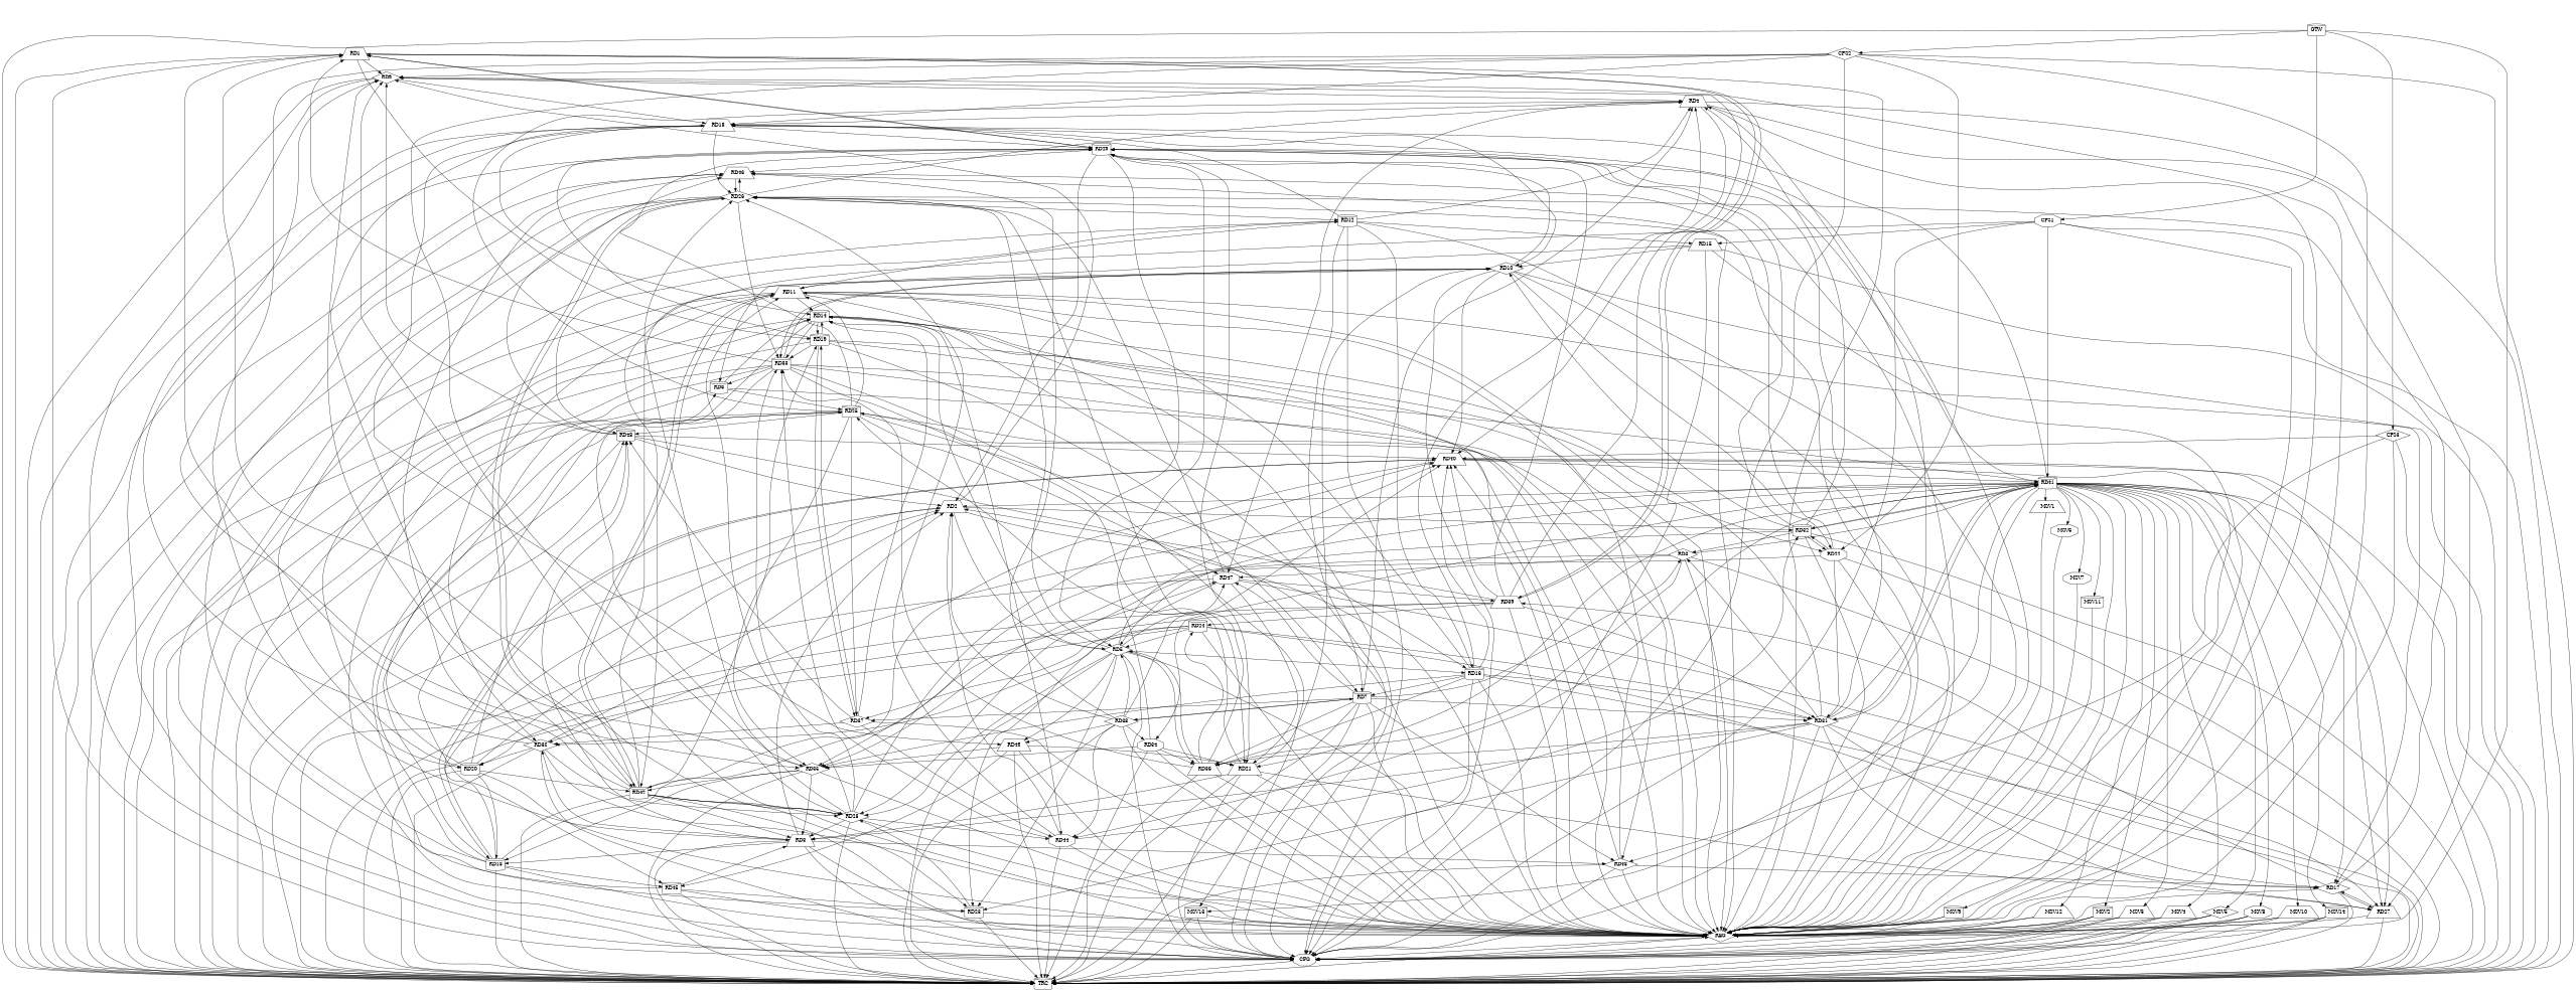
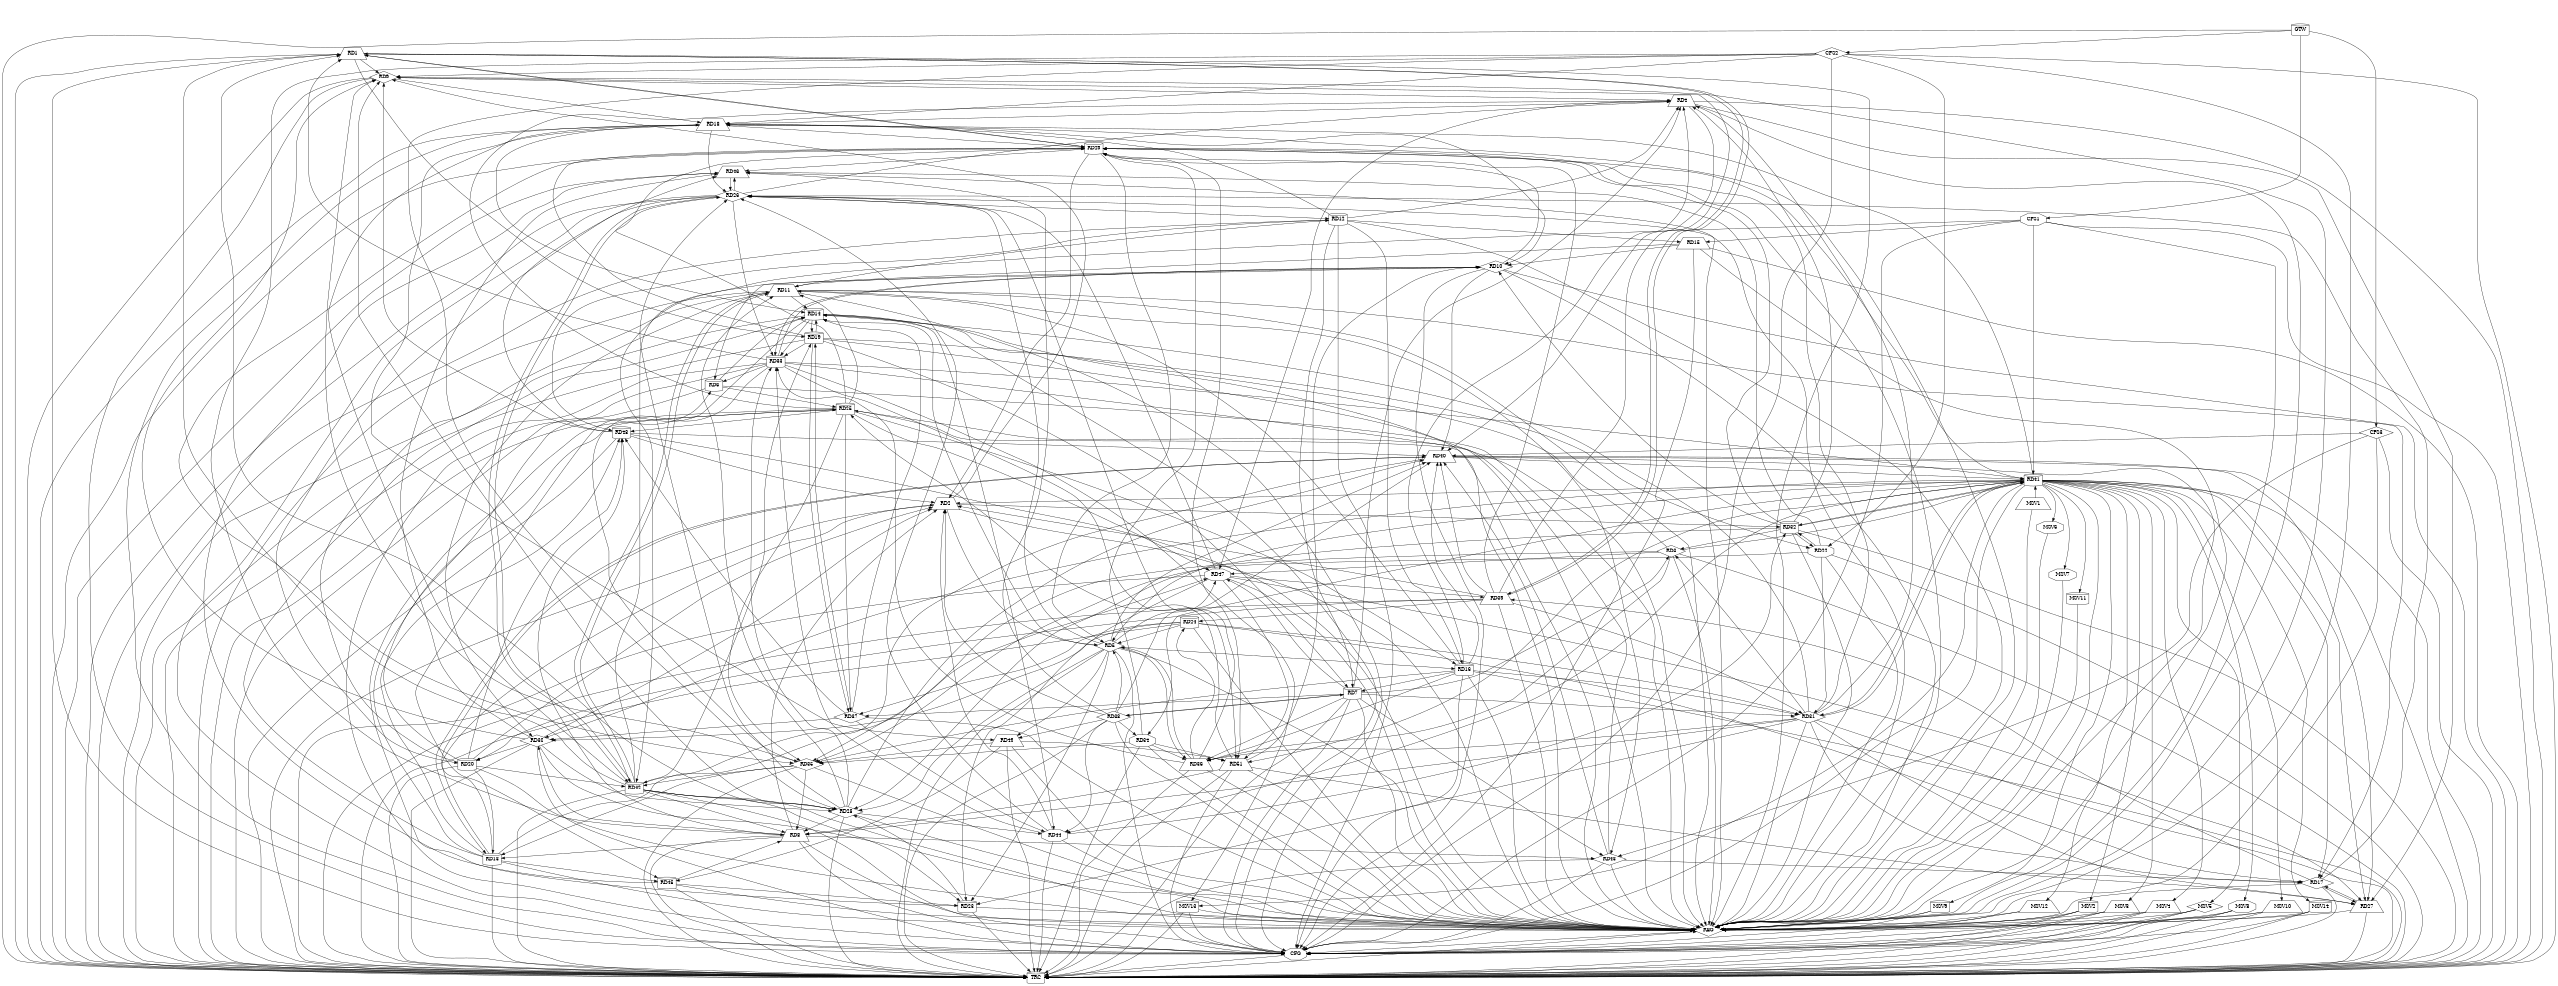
  strict digraph {
    node [shape=cylinder]
    n1 [label=RD1 shape=trapezium]
    n2 [label=RD9 shape=diamond]
    n3 [label=RD19]
    n4 [label=RD29]
    n5 [label=RD39 shape=trapezium]
    n6 [label=REG shape=diamond]
    n7 [label=CFG shape=octagon]
    n8 [label=TRC]
    n9 [label=RD4 shape=trapezium]
    n10 [label=RD18 shape=trapezium]
    n11 [label=RD14]
    n12 [label=RD7]
    n13 [label=RD37 shape=diamond]
    n14 [label=RD22 shape=octagon]
    n15 [label=RD33]
    n16 [label=RD2 shape=trapezium]
    n17 [label=RD5 shape=diamond]
    n18 [label=RD35 shape=diamond]
-   n19 [label=RD21 shape=trapezium]
+   n19 [label=RD51 shape=trapezium]
    n20 [label=RD46 shape=trapezium]
    n21 [label=RD40 shape=trapezium]
    n22 [label=RD31 shape=diamond]
    n23 [label=RD20]
    n24 [label=RD24]
    n25 [label=RD32]
    n26 [label=RD36 shape=trapezium]
    n27 [label=RD47 shape=octagon]
    n28 [label=RD16]
    n29 [label=RD23]
    n30 [label=RD26 shape=diamond]
    n31 [label=RD28 shape=diamond]
    n32 [label=RD49 shape=trapezium]
    n33 [label=RD3 shape=diamond]
    n34 [label=RD41]
    n35 [label=RD10 shape=diamond]
    n36 [label=RD45]
    n37 [label=RD44 shape=octagon]
    n38 [label=RD8 shape=trapezium]
    n39 [label=RD13]
    n40 [label=RD42]
    n41 [label=RD27 shape=trapezium]
    n42 [label=RD30 shape=diamond]
    n43 [label=RD17 shape=diamond]
    n44 [label=RD34 shape=octagon]
    n45 [label=MSV1 shape=trapezium]
    n46 [label=MSV2]
    n47 [label=MSV3 shape=trapezium]
    n48 [label=MSV4 shape=trapezium]
    n49 [label=MSV5 shape=diamond]
    n50 [label=MSV6 shape=octagon]
    n51 [label=MSV7 shape=octagon]
    n52 [label=MSV8 shape=octagon]
    n53 [label=MSV9]
    n54 [label=MSV10 shape=trapezium]
    n55 [label=MSV11]
    n56 [label=MSV12 shape=trapezium]
    n57 [label=MSV13]
    n58 [label=MSV14]
    n59 [label=RD11 shape=trapezium]
    n60 [label=RD25]
    n61 [label=RD12]
    n62 [label=RD6]
    n63 [label=RD48]
    n64 [label=RD38 shape=diamond]
    n65 [label=RD43 shape=diamond]
    n66 [label=RD15 shape=trapezium]
    n67 [label=CPS1 shape=octagon]
    n68 [label=CPS2 shape=diamond]
    n69 [label=CPS3 shape=diamond]
    n70 [label=GTW]
    n1 -> n2
    n1 -> n3
    n1 -> n4
    n1 -> n5
    n1 -> n6
    n1 -> n7
    n1 -> n8
    n2 -> n6
    n2 -> n7
    n2 -> n8
    n2 -> n9
    n2 -> n10
    n3 -> n4
    n3 -> n6
    n3 -> n8
    n3 -> n11
    n3 -> n12
    n3 -> n13
    n3 -> n14
    n3 -> n15
    n4 -> n1
    n4 -> n6
    n4 -> n8
    n4 -> n16
    n4 -> n17
    n4 -> n18
    n4 -> n19
    n4 -> n20
    n5 -> n1
    n5 -> n2
    n5 -> n4
    n5 -> n6
    n5 -> n8
    n5 -> n16
    n5 -> n21
    n5 -> n22
    n5 -> n23
    n5 -> n24
    n6 -> n7
    n7 -> n8
    n8 -> n6
    n9 -> n6
    n9 -> n8
    n9 -> n10
    n9 -> n21
    n9 -> n27
    n9 -> n41
    n10 -> n4
    n10 -> n6
    n10 -> n7
    n10 -> n8
    n10 -> n11
    n10 -> n30
    n10 -> n32
    n10 -> n35
    n11 -> n3
    n11 -> n6
    n11 -> n7
    n11 -> n8
    n11 -> n15
    n11 -> n36
    n11 -> n37
    n12 -> n6
    n12 -> n7
    n12 -> n8
    n12 -> n9
    n12 -> n13
    n12 -> n22
    n12 -> n26
    n12 -> n27
    n12 -> n33
    n12 -> n64
    n12 -> n65
    n13 -> n3
    n13 -> n6
    n13 -> n11
    n13 -> n37
    n13 -> n42
    n13 -> n63
    n14 -> n6
    n14 -> n8
    n14 -> n18
    n14 -> n20
    n14 -> n22
    n14 -> n25
    n15 -> n1
    n15 -> n6
    n15 -> n7
    n15 -> n8
    n15 -> n18
    n15 -> n19
    n15 -> n34
    n15 -> n35
    n15 -> n57
    n15 -> n62
    n16 -> n2
    n16 -> n6
    n16 -> n8
    n16 -> n17
    n16 -> n25
    n17 -> n6
    n17 -> n7
    n17 -> n8
    n17 -> n11
    n17 -> n21
    n17 -> n26
    n17 -> n27
    n17 -> n28
    n17 -> n29
    n17 -> n30
    n17 -> n31
    n17 -> n32
    n18 -> n2
    n18 -> n6
    n18 -> n8
    n18 -> n38
    n18 -> n39
    n18 -> n40
    n19 -> n6
    n19 -> n7
    n19 -> n8
    n19 -> n35
    n19 -> n38
    n19 -> n41
    n19 -> n60
    n20 -> n6
    n20 -> n8
    n20 -> n30
    n21 -> n6
    n21 -> n8
    n21 -> n34
    n21 -> n39
    n21 -> n40
    n21 -> n41
    n22 -> n4
    n22 -> n6
    n22 -> n8
    n22 -> n9
    n22 -> n11
    n22 -> n26
    n22 -> n29
    n22 -> n33
    n22 -> n34
    n22 -> n38
    n22 -> n41
    n22 -> n43
    n23 -> n6
    n23 -> n8
    n23 -> n16
    n23 -> n39
    n23 -> n40
    n23 -> n59
    n23 -> n62
    n23 -> n63
    n24 -> n6
    n24 -> n8
    n24 -> n13
    n24 -> n17
    n24 -> n22
    n24 -> n42
    n24 -> n43
    n25 -> n4
    n25 -> n6
    n25 -> n8
    n25 -> n9
    n25 -> n14
    n25 -> n31
    n25 -> n33
    n25 -> n34
    n25 -> n35
    n26 -> n6
    n26 -> n8
    n26 -> n15
    n26 -> n17
    n26 -> n24
    n26 -> n30
    n27 -> n5
-   n70 -> n6
+   n27 -> n6
    n27 -> n8
    n27 -> n19
    n27 -> n29
    n27 -> n30
    n27 -> n41
    n28 -> n6
    n28 -> n7
    n28 -> n8
    n28 -> n9
    n28 -> n12
    n28 -> n18
    n28 -> n21
    n28 -> n22
    n28 -> n26
    n28 -> n59
    n29 -> n6
    n29 -> n8
    n29 -> n31
    n29 -> n60
    n30 -> n6
    n30 -> n7
    n30 -> n8
    n30 -> n9
    n30 -> n15
    n30 -> n20
    n30 -> n23
    n30 -> n40
    n30 -> n61
    n31 -> n1
    n31 -> n2
    n31 -> n6
    n31 -> n8
    n31 -> n15
    n31 -> n21
    n31 -> n30
    n31 -> n37
    n31 -> n38
    n31 -> n59
    n32 -> n6
    n32 -> n8
    n32 -> n18
    n32 -> n19
    n32 -> n36
    n33 -> n6
    n33 -> n8
    n33 -> n11
    n33 -> n18
    n33 -> n26
    n33 -> n27
    n33 -> n34
    n34 -> n4
    n34 -> n6
    n34 -> n7
    n34 -> n8
    n34 -> n10
    n34 -> n16
    n34 -> n17
    n34 -> n19
    n34 -> n22
    n34 -> n25
    n34 -> n37
    n34 -> n41
    n34 -> n42
    n34 -> n43
    n34 -> n44
-   n34 -> n45
+   n45 -> n34
    n34 -> n46
    n34 -> n47
    n34 -> n48
    n34 -> n49
    n34 -> n50
    n34 -> n51
    n34 -> n52
    n34 -> n53
    n34 -> n54
    n34 -> n55
    n34 -> n56
    n34 -> n57
    n34 -> n58
    n35 -> n4
    n35 -> n6
    n35 -> n7
    n35 -> n8
-   n35 -> n14
    n35 -> n15
    n35 -> n21
    n35 -> n59
    n36 -> n6
    n36 -> n8
    n36 -> n20
    n36 -> n29
    n36 -> n38
    n37 -> n6
    n37 -> n8
    n37 -> n15
    n37 -> n16
    n37 -> n25
    n37 -> n30
    n38 -> n6
    n38 -> n7
    n38 -> n8
    n38 -> n16
    n38 -> n39
    n38 -> n42
    n38 -> n63
    n38 -> n65
    n39 -> n6
    n39 -> n8
    n39 -> n11
    n39 -> n16
    n39 -> n21
    n39 -> n27
    n39 -> n36
    n39 -> n60
    n39 -> n63
    n40 -> n1
    n40 -> n3
    n40 -> n6
    n40 -> n7
    n40 -> n8
    n40 -> n10
    n40 -> n29
    n40 -> n30
    n40 -> n31
    n40 -> n35
    n40 -> n38
    n40 -> n59
    n41 -> n6
    n41 -> n8
    n41 -> n43
    n42 -> n2
    n42 -> n6
    n42 -> n7
    n42 -> n8
    n42 -> n16
    n42 -> n20
    n42 -> n23
    n42 -> n31
    n43 -> n5
    n43 -> n6
    n43 -> n8
    n43 -> n30
    n43 -> n41
    n44 -> n4
    n44 -> n6
    n44 -> n8
    n44 -> n18
    n44 -> n19
    n44 -> n26
    n45 -> n6
    n46 -> n6
    n46 -> n7
    n46 -> n8
    n47 -> n6
    n47 -> n7
    n47 -> n8
    n48 -> n6
    n48 -> n7
    n48 -> n8
    n49 -> n6
    n49 -> n7
    n49 -> n8
    n50 -> n6
    n51 -> n6
    n52 -> n6
    n52 -> n7
    n52 -> n8
    n53 -> n6
    n53 -> n7
    n54 -> n6
    n54 -> n7
    n54 -> n8
    n55 -> n6
    n56 -> n6
    n56 -> n7
    n57 -> n6
    n57 -> n7
    n57 -> n8
    n58 -> n6
    n58 -> n7
    n58 -> n8
    n59 -> n6
    n59 -> n7
    n59 -> n8
    n59 -> n11
    n59 -> n40
    n59 -> n42
    n59 -> n43
    n59 -> n61
    n59 -> n65
    n60 -> n4
    n60 -> n6
    n60 -> n8
    n60 -> n9
    n60 -> n13
    n60 -> n18
    n60 -> n27
    n60 -> n28
    n60 -> n59
    n60 -> n63
    n61 -> n6
    n61 -> n7
    n61 -> n8
    n61 -> n9
    n61 -> n10
    n61 -> n12
    n61 -> n28
    n61 -> n63
    n61 -> n66
    n62 -> n6
    n62 -> n8
    n62 -> n11
    n62 -> n60
    n63 -> n2
    n63 -> n6
    n63 -> n8
    n63 -> n16
    n63 -> n20
    n63 -> n21
    n64 -> n6
    n64 -> n8
    n64 -> n12
    n64 -> n16
    n64 -> n17
    n64 -> n20
    n64 -> n21
    n64 -> n32
    n64 -> n37
    n64 -> n44
    n65 -> n6
    n65 -> n7
    n65 -> n8
    n65 -> n21
    n65 -> n43
    n65 -> n60
    n66 -> n6
    n66 -> n7
    n66 -> n8
    n66 -> n35
    n66 -> n62
    n67 -> n6
    n67 -> n7
    n67 -> n8
    n67 -> n34
    n67 -> n40
    n67 -> n66
    n68 -> n2
    n68 -> n6
    n68 -> n7
    n68 -> n8
    n68 -> n10
    n68 -> n14
    n68 -> n31
    n68 -> n38
    n69 -> n6
    n69 -> n8
    n69 -> n21
    n69 -> n65
    n70 -> n8
    n70 -> n67
    n70 -> n68
    n70 -> n69
  }
